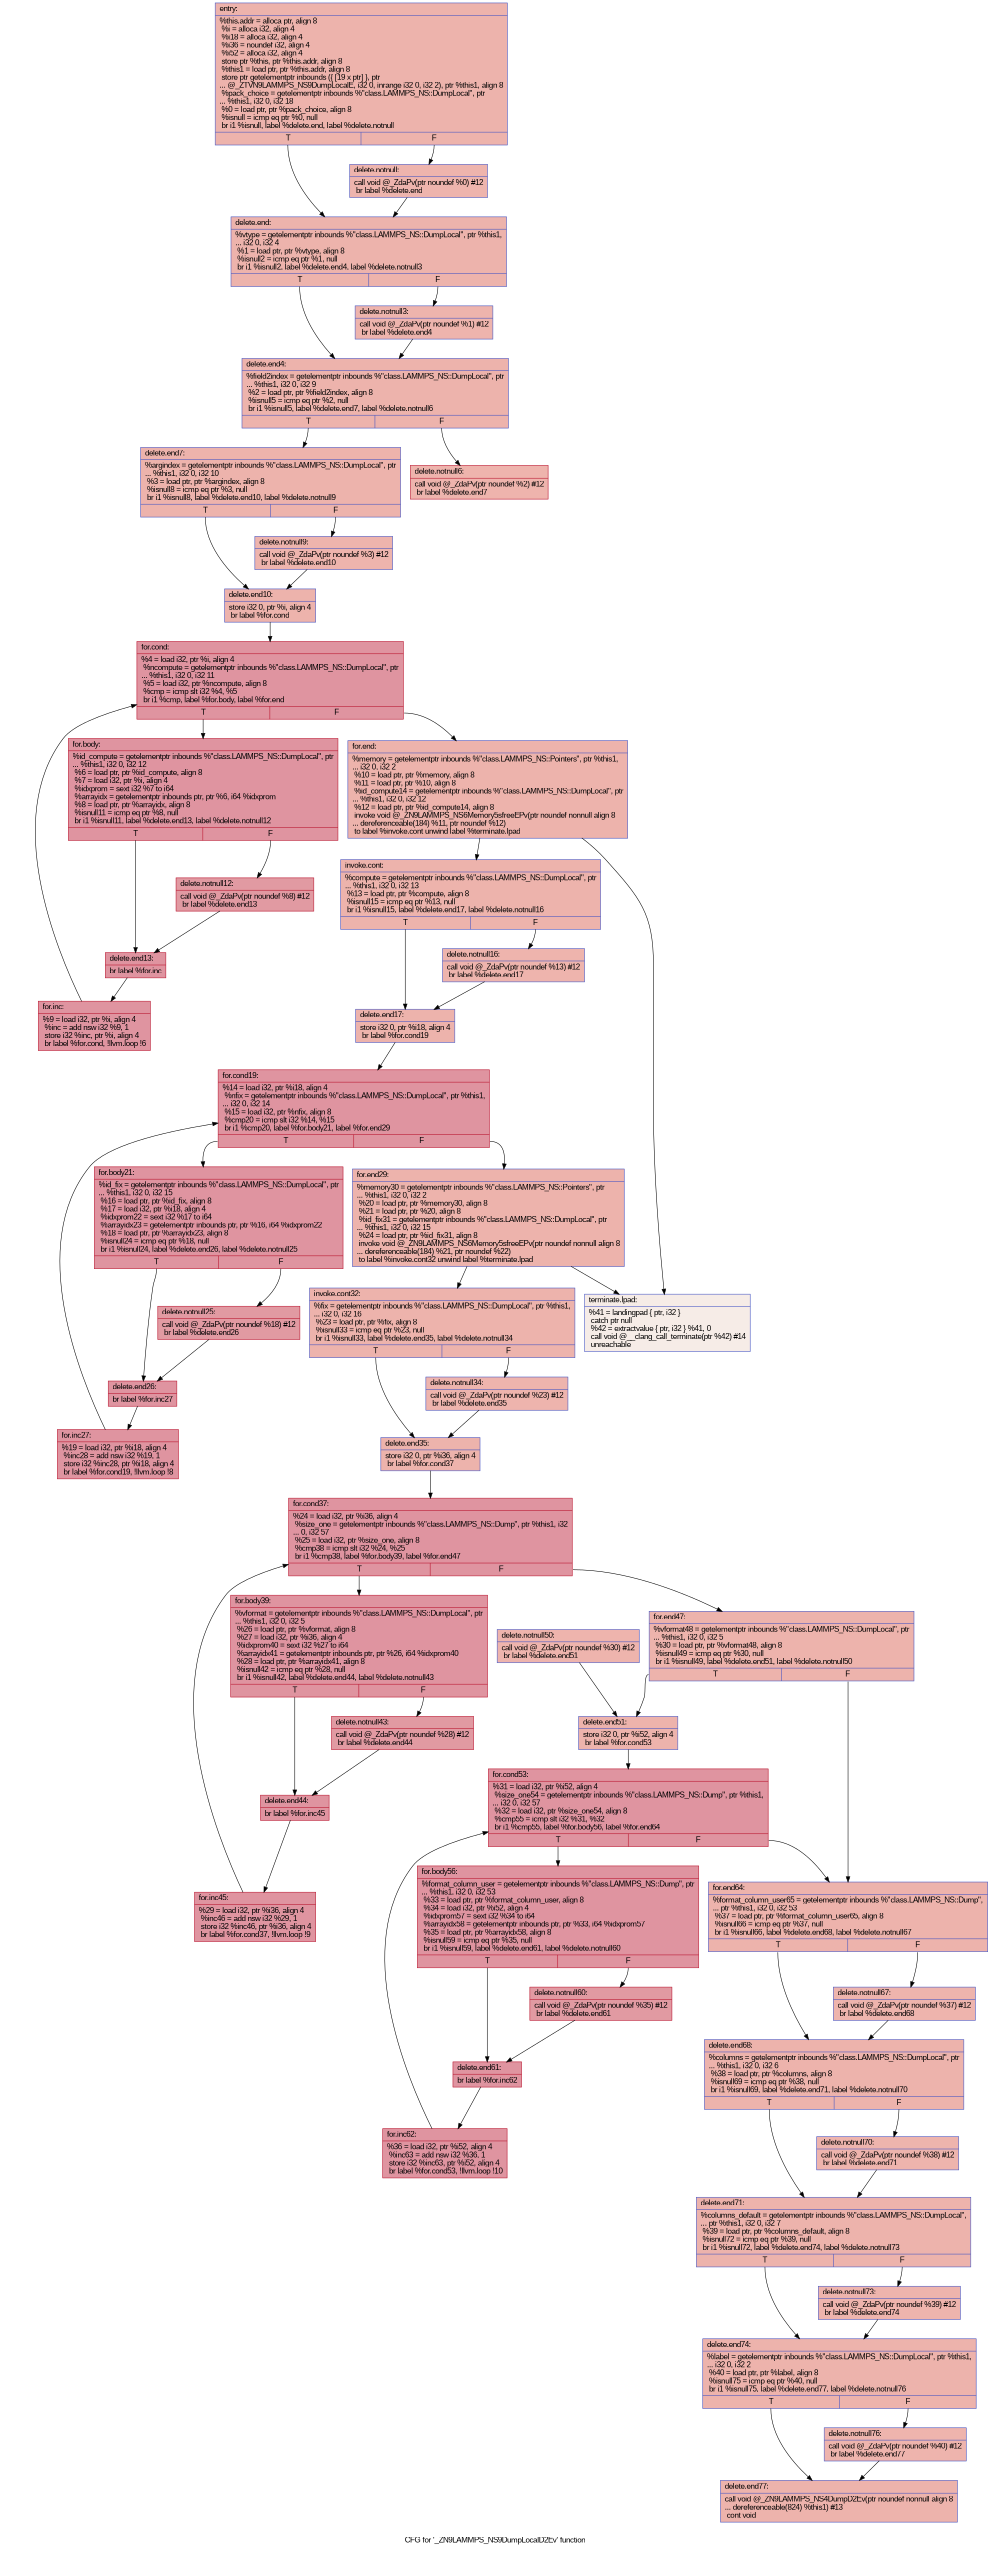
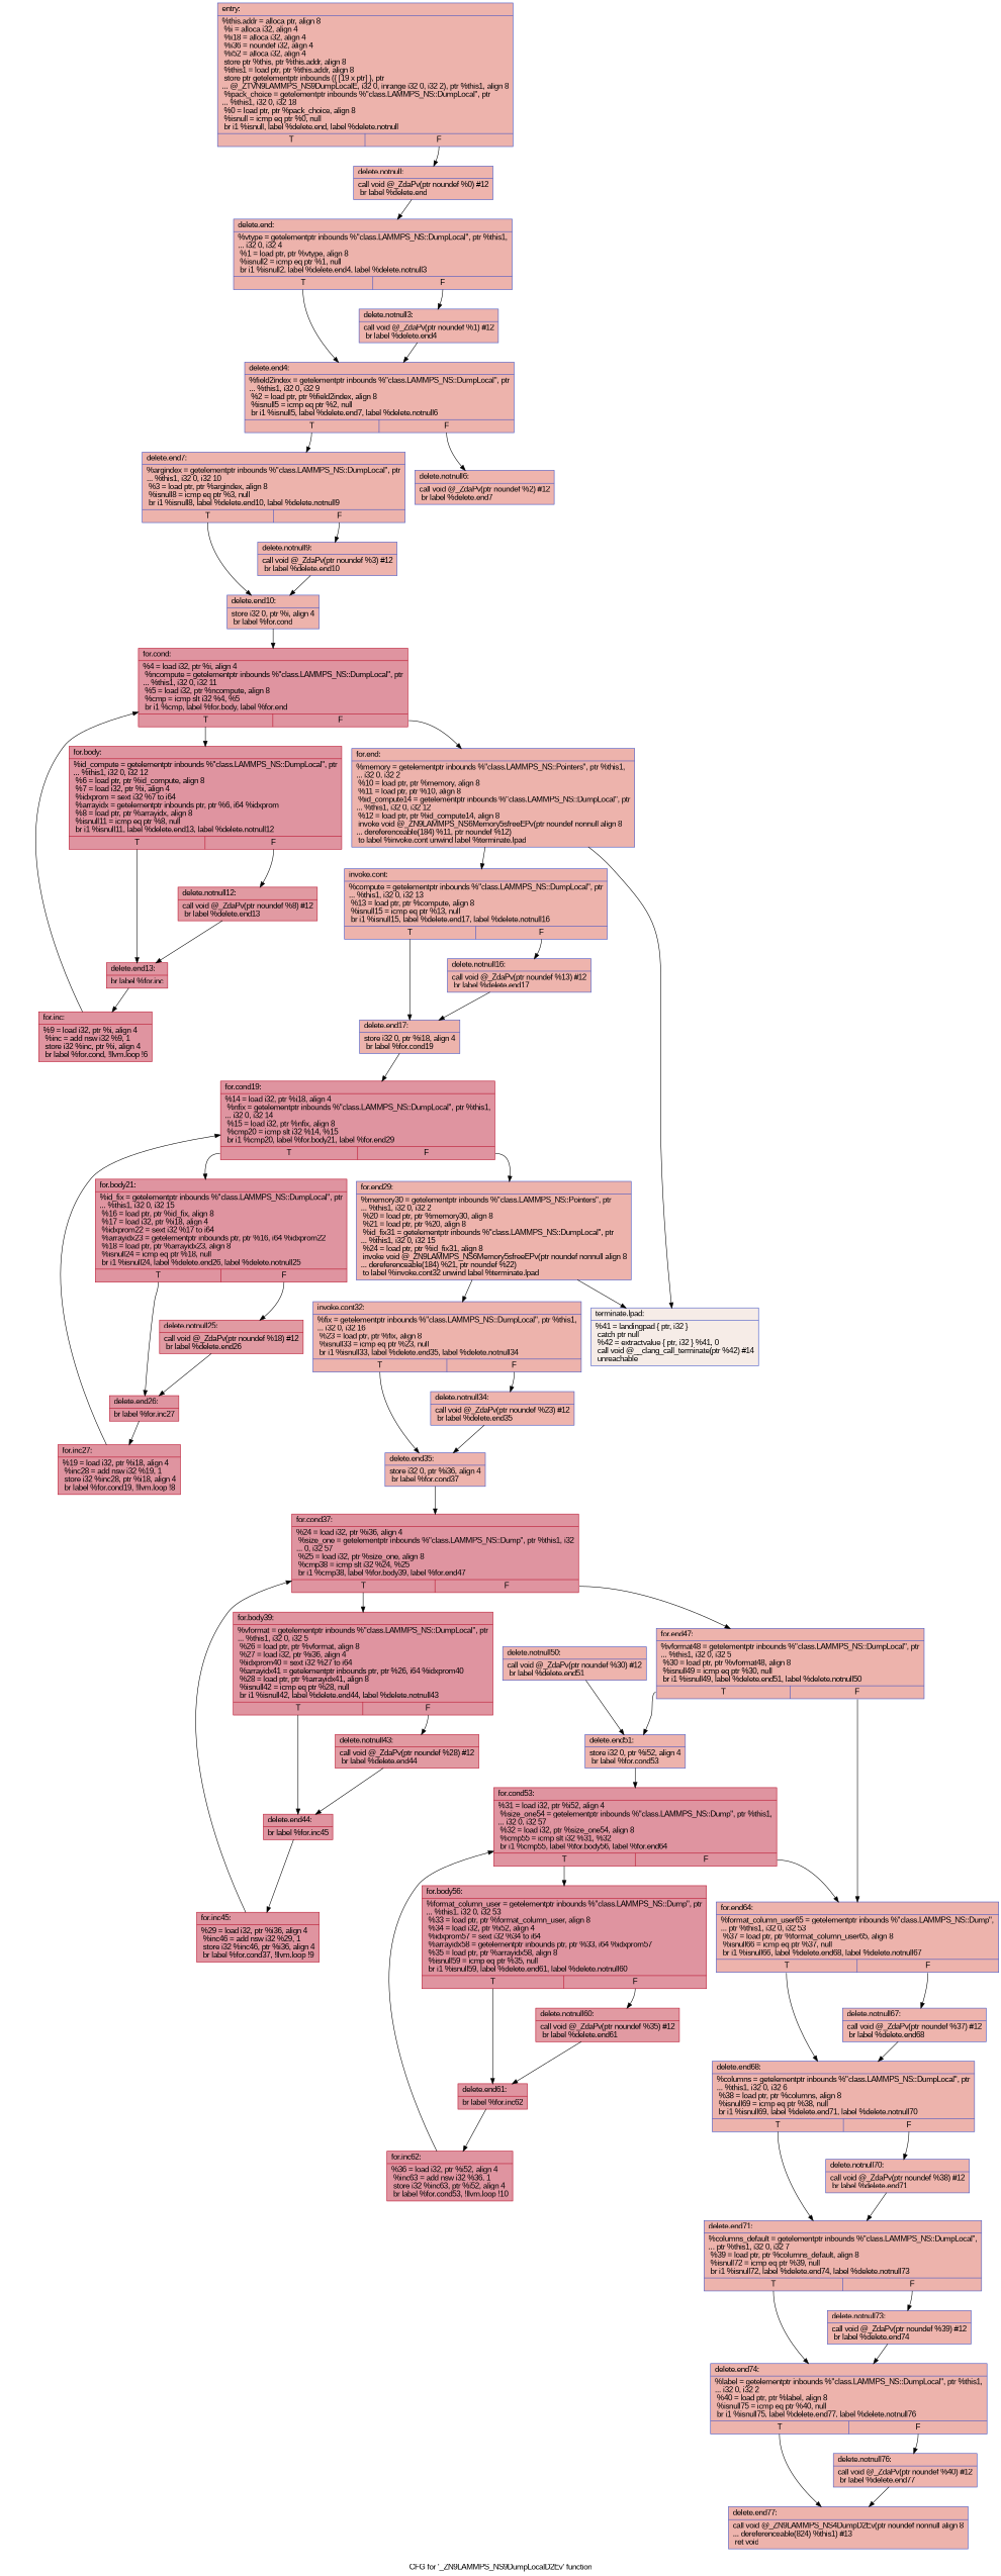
  digraph {
    fontname="Liberation Sans"
    label="CFG for '_ZN9LAMMPS_NS9DumpLocalD2Ev' function"
    node [color="#3d50c3ff" fillcolor="#d6524470" fontname="Liberation Sans" shape=record style=filled]
    edge [fontname="Liberation Sans"]
    n1 [label="{entry:\l|  %this.addr = alloca ptr, align 8\l  %i = alloca i32, align 4\l  %i18 = alloca i32, align 4\l  %i36 = noundef i32, align 4\l  %i52 = alloca i32, align 4\l  store ptr %this, ptr %this.addr, align 8\l  %this1 = load ptr, ptr %this.addr, align 8\l  store ptr getelementptr inbounds (\{ [19 x ptr] \}, ptr\l... @_ZTVN9LAMMPS_NS9DumpLocalE, i32 0, inrange i32 0, i32 2), ptr %this1, align 8\l  %pack_choice = getelementptr inbounds %\"class.LAMMPS_NS::DumpLocal\", ptr\l... %this1, i32 0, i32 18\l  %0 = load ptr, ptr %pack_choice, align 8\l  %isnull = icmp eq ptr %0, null\l  br i1 %isnull, label %delete.end, label %delete.notnull\l|{<s0>T|<s1>F}}"]
    n2 [label="{delete.end:\l|  %vtype = getelementptr inbounds %\"class.LAMMPS_NS::DumpLocal\", ptr %this1,\l... i32 0, i32 4\l  %1 = load ptr, ptr %vtype, align 8\l  %isnull2 = icmp eq ptr %1, null\l  br i1 %isnull2, label %delete.end4, label %delete.notnull3\l|{<s0>T|<s1>F}}"]
    n3 [fillcolor="#d8564670" label="{delete.notnull:\l|  call void @_ZdaPv(ptr noundef %0) #12\l  br label %delete.end\l}"]
    n4 [label="{delete.end4:\l|  %field2index = getelementptr inbounds %\"class.LAMMPS_NS::DumpLocal\", ptr\l... %this1, i32 0, i32 9\l  %2 = load ptr, ptr %field2index, align 8\l  %isnull5 = icmp eq ptr %2, null\l  br i1 %isnull5, label %delete.end7, label %delete.notnull6\l|{<s0>T|<s1>F}}"]
    n5 [fillcolor="#d8564670" label="{delete.notnull3:\l|  call void @_ZdaPv(ptr noundef %1) #12\l  br label %delete.end4\l}"]
    n6 [label="{delete.end7:\l|  %argindex = getelementptr inbounds %\"class.LAMMPS_NS::DumpLocal\", ptr\l... %this1, i32 0, i32 10\l  %3 = load ptr, ptr %argindex, align 8\l  %isnull8 = icmp eq ptr %3, null\l  br i1 %isnull8, label %delete.end10, label %delete.notnull9\l|{<s0>T|<s1>F}}"]
-   n7 [color="#b70d28ff" fillcolor="#d8564670" label="{delete.notnull6:\l|  call void @_ZdaPv(ptr noundef %2) #12\l  br label %delete.end7\l}"]
+   n7 [fillcolor="#d8564670" label="{delete.notnull6:\l|  call void @_ZdaPv(ptr noundef %2) #12\l  br label %delete.end7\l}"]
    n8 [label="{delete.end10:\l|  store i32 0, ptr %i, align 4\l  br label %for.cond\l}"]
    n9 [fillcolor="#d8564670" label="{delete.notnull9:\l|  call void @_ZdaPv(ptr noundef %3) #12\l  br label %delete.end10\l}"]
    n10 [color="#b70d28ff" fillcolor="#b70d2870" label="{for.cond:\l|  %4 = load i32, ptr %i, align 4\l  %ncompute = getelementptr inbounds %\"class.LAMMPS_NS::DumpLocal\", ptr\l... %this1, i32 0, i32 11\l  %5 = load i32, ptr %ncompute, align 8\l  %cmp = icmp slt i32 %4, %5\l  br i1 %cmp, label %for.body, label %for.end\l|{<s0>T|<s1>F}}"]
    n11 [color="#b70d28ff" fillcolor="#b70d2870" label="{for.body:\l|  %id_compute = getelementptr inbounds %\"class.LAMMPS_NS::DumpLocal\", ptr\l... %this1, i32 0, i32 12\l  %6 = load ptr, ptr %id_compute, align 8\l  %7 = load i32, ptr %i, align 4\l  %idxprom = sext i32 %7 to i64\l  %arrayidx = getelementptr inbounds ptr, ptr %6, i64 %idxprom\l  %8 = load ptr, ptr %arrayidx, align 8\l  %isnull11 = icmp eq ptr %8, null\l  br i1 %isnull11, label %delete.end13, label %delete.notnull12\l|{<s0>T|<s1>F}}"]
    n12 [label="{for.end:\l|  %memory = getelementptr inbounds %\"class.LAMMPS_NS::Pointers\", ptr %this1,\l... i32 0, i32 2\l  %10 = load ptr, ptr %memory, align 8\l  %11 = load ptr, ptr %10, align 8\l  %id_compute14 = getelementptr inbounds %\"class.LAMMPS_NS::DumpLocal\", ptr\l... %this1, i32 0, i32 12\l  %12 = load ptr, ptr %id_compute14, align 8\l  invoke void @_ZN9LAMMPS_NS6Memory5sfreeEPv(ptr noundef nonnull align 8\l... dereferenceable(184) %11, ptr noundef %12)\l          to label %invoke.cont unwind label %terminate.lpad\l}"]
    n13 [color="#b70d28ff" fillcolor="#b70d2870" label="{delete.end13:\l|  br label %for.inc\l}"]
    n14 [color="#b70d28ff" fillcolor="#bb1b2c70" label="{delete.notnull12:\l|  call void @_ZdaPv(ptr noundef %8) #12\l  br label %delete.end13\l}"]
    n15 [label="{invoke.cont:\l|  %compute = getelementptr inbounds %\"class.LAMMPS_NS::DumpLocal\", ptr\l... %this1, i32 0, i32 13\l  %13 = load ptr, ptr %compute, align 8\l  %isnull15 = icmp eq ptr %13, null\l  br i1 %isnull15, label %delete.end17, label %delete.notnull16\l|{<s0>T|<s1>F}}"]
    n16 [fillcolor="#ead5c970" label="{terminate.lpad:\l|  %41 = landingpad \{ ptr, i32 \}\l          catch ptr null\l  %42 = extractvalue \{ ptr, i32 \} %41, 0\l  call void @__clang_call_terminate(ptr %42) #14\l  unreachable\l}"]
    n17 [color="#b70d28ff" fillcolor="#b70d2870" label="{for.inc:\l|  %9 = load i32, ptr %i, align 4\l  %inc = add nsw i32 %9, 1\l  store i32 %inc, ptr %i, align 4\l  br label %for.cond, !llvm.loop !6\l}"]
    n18 [label="{delete.end17:\l|  store i32 0, ptr %i18, align 4\l  br label %for.cond19\l}"]
    n19 [fillcolor="#d8564670" label="{delete.notnull16:\l|  call void @_ZdaPv(ptr noundef %13) #12\l  br label %delete.end17\l}"]
    n20 [color="#b70d28ff" fillcolor="#b70d2870" label="{for.cond19:\l|  %14 = load i32, ptr %i18, align 4\l  %nfix = getelementptr inbounds %\"class.LAMMPS_NS::DumpLocal\", ptr %this1,\l... i32 0, i32 14\l  %15 = load i32, ptr %nfix, align 8\l  %cmp20 = icmp slt i32 %14, %15\l  br i1 %cmp20, label %for.body21, label %for.end29\l|{<s0>T|<s1>F}}"]
    n21 [color="#b70d28ff" fillcolor="#b70d2870" label="{for.body21:\l|  %id_fix = getelementptr inbounds %\"class.LAMMPS_NS::DumpLocal\", ptr\l... %this1, i32 0, i32 15\l  %16 = load ptr, ptr %id_fix, align 8\l  %17 = load i32, ptr %i18, align 4\l  %idxprom22 = sext i32 %17 to i64\l  %arrayidx23 = getelementptr inbounds ptr, ptr %16, i64 %idxprom22\l  %18 = load ptr, ptr %arrayidx23, align 8\l  %isnull24 = icmp eq ptr %18, null\l  br i1 %isnull24, label %delete.end26, label %delete.notnull25\l|{<s0>T|<s1>F}}"]
    n22 [label="{for.end29:\l|  %memory30 = getelementptr inbounds %\"class.LAMMPS_NS::Pointers\", ptr\l... %this1, i32 0, i32 2\l  %20 = load ptr, ptr %memory30, align 8\l  %21 = load ptr, ptr %20, align 8\l  %id_fix31 = getelementptr inbounds %\"class.LAMMPS_NS::DumpLocal\", ptr\l... %this1, i32 0, i32 15\l  %24 = load ptr, ptr %id_fix31, align 8\l  invoke void @_ZN9LAMMPS_NS6Memory5sfreeEPv(ptr noundef nonnull align 8\l... dereferenceable(184) %21, ptr noundef %22)\l          to label %invoke.cont32 unwind label %terminate.lpad\l}"]
    n23 [color="#b70d28ff" fillcolor="#b70d2870" label="{delete.end26:\l|  br label %for.inc27\l}"]
    n24 [color="#b70d28ff" fillcolor="#bb1b2c70" label="{delete.notnull25:\l|  call void @_ZdaPv(ptr noundef %18) #12\l  br label %delete.end26\l}"]
    n25 [label="{invoke.cont32:\l|  %fix = getelementptr inbounds %\"class.LAMMPS_NS::DumpLocal\", ptr %this1,\l... i32 0, i32 16\l  %23 = load ptr, ptr %fix, align 8\l  %isnull33 = icmp eq ptr %23, null\l  br i1 %isnull33, label %delete.end35, label %delete.notnull34\l|{<s0>T|<s1>F}}"]
    n26 [color="#b70d28ff" fillcolor="#b70d2870" label="{for.inc27:\l|  %19 = load i32, ptr %i18, align 4\l  %inc28 = add nsw i32 %19, 1\l  store i32 %inc28, ptr %i18, align 4\l  br label %for.cond19, !llvm.loop !8\l}"]
    n27 [label="{delete.end35:\l|  store i32 0, ptr %i36, align 4\l  br label %for.cond37\l}"]
    n28 [fillcolor="#d8564670" label="{delete.notnull34:\l|  call void @_ZdaPv(ptr noundef %23) #12\l  br label %delete.end35\l}"]
    n29 [color="#b70d28ff" fillcolor="#b70d2870" label="{for.cond37:\l|  %24 = load i32, ptr %i36, align 4\l  %size_one = getelementptr inbounds %\"class.LAMMPS_NS::Dump\", ptr %this1, i32\l... 0, i32 57\l  %25 = load i32, ptr %size_one, align 8\l  %cmp38 = icmp slt i32 %24, %25\l  br i1 %cmp38, label %for.body39, label %for.end47\l|{<s0>T|<s1>F}}"]
    n30 [color="#b70d28ff" fillcolor="#b70d2870" label="{for.body39:\l|  %vformat = getelementptr inbounds %\"class.LAMMPS_NS::DumpLocal\", ptr\l... %this1, i32 0, i32 5\l  %26 = load ptr, ptr %vformat, align 8\l  %27 = load i32, ptr %i36, align 4\l  %idxprom40 = sext i32 %27 to i64\l  %arrayidx41 = getelementptr inbounds ptr, ptr %26, i64 %idxprom40\l  %28 = load ptr, ptr %arrayidx41, align 8\l  %isnull42 = icmp eq ptr %28, null\l  br i1 %isnull42, label %delete.end44, label %delete.notnull43\l|{<s0>T|<s1>F}}"]
    n31 [label="{for.end47:\l|  %vformat48 = getelementptr inbounds %\"class.LAMMPS_NS::DumpLocal\", ptr\l... %this1, i32 0, i32 5\l  %30 = load ptr, ptr %vformat48, align 8\l  %isnull49 = icmp eq ptr %30, null\l  br i1 %isnull49, label %delete.end51, label %delete.notnull50\l|{<s0>T|<s1>F}}"]
    n32 [color="#b70d28ff" fillcolor="#b70d2870" label="{delete.end44:\l|  br label %for.inc45\l}"]
    n33 [color="#b70d28ff" fillcolor="#bb1b2c70" label="{delete.notnull43:\l|  call void @_ZdaPv(ptr noundef %28) #12\l  br label %delete.end44\l}"]
    n34 [label="{delete.end51:\l|  store i32 0, ptr %i52, align 4\l  br label %for.cond53\l}"]
    n35 [label="{for.end64:\l|  %format_column_user65 = getelementptr inbounds %\"class.LAMMPS_NS::Dump\",\l... ptr %this1, i32 0, i32 53\l  %37 = load ptr, ptr %format_column_user65, align 8\l  %isnull66 = icmp eq ptr %37, null\l  br i1 %isnull66, label %delete.end68, label %delete.notnull67\l|{<s0>T|<s1>F}}"]
    n36 [color="#b70d28ff" fillcolor="#b70d2870" label="{for.inc45:\l|  %29 = load i32, ptr %i36, align 4\l  %inc46 = add nsw i32 %29, 1\l  store i32 %inc46, ptr %i36, align 4\l  br label %for.cond37, !llvm.loop !9\l}"]
    n37 [color="#b70d28ff" fillcolor="#b70d2870" label="{for.cond53:\l|  %31 = load i32, ptr %i52, align 4\l  %size_one54 = getelementptr inbounds %\"class.LAMMPS_NS::Dump\", ptr %this1,\l... i32 0, i32 57\l  %32 = load i32, ptr %size_one54, align 8\l  %cmp55 = icmp slt i32 %31, %32\l  br i1 %cmp55, label %for.body56, label %for.end64\l|{<s0>T|<s1>F}}"]
    n38 [fillcolor="#d8564670" label="{delete.notnull50:\l|  call void @_ZdaPv(ptr noundef %30) #12\l  br label %delete.end51\l}"]
    n39 [color="#b70d28ff" fillcolor="#b70d2870" label="{for.body56:\l|  %format_column_user = getelementptr inbounds %\"class.LAMMPS_NS::Dump\", ptr\l... %this1, i32 0, i32 53\l  %33 = load ptr, ptr %format_column_user, align 8\l  %34 = load i32, ptr %i52, align 4\l  %idxprom57 = sext i32 %34 to i64\l  %arrayidx58 = getelementptr inbounds ptr, ptr %33, i64 %idxprom57\l  %35 = load ptr, ptr %arrayidx58, align 8\l  %isnull59 = icmp eq ptr %35, null\l  br i1 %isnull59, label %delete.end61, label %delete.notnull60\l|{<s0>T|<s1>F}}"]
    n40 [color="#b70d28ff" fillcolor="#b70d2870" label="{delete.end61:\l|  br label %for.inc62\l}"]
    n41 [color="#b70d28ff" fillcolor="#bb1b2c70" label="{delete.notnull60:\l|  call void @_ZdaPv(ptr noundef %35) #12\l  br label %delete.end61\l}"]
    n42 [label="{delete.end68:\l|  %columns = getelementptr inbounds %\"class.LAMMPS_NS::DumpLocal\", ptr\l... %this1, i32 0, i32 6\l  %38 = load ptr, ptr %columns, align 8\l  %isnull69 = icmp eq ptr %38, null\l  br i1 %isnull69, label %delete.end71, label %delete.notnull70\l|{<s0>T|<s1>F}}"]
    n43 [fillcolor="#d8564670" label="{delete.notnull67:\l|  call void @_ZdaPv(ptr noundef %37) #12\l  br label %delete.end68\l}"]
    n44 [color="#b70d28ff" fillcolor="#b70d2870" label="{for.inc62:\l|  %36 = load i32, ptr %i52, align 4\l  %inc63 = add nsw i32 %36, 1\l  store i32 %inc63, ptr %i52, align 4\l  br label %for.cond53, !llvm.loop !10\l}"]
    n45 [label="{delete.end71:\l|  %columns_default = getelementptr inbounds %\"class.LAMMPS_NS::DumpLocal\",\l... ptr %this1, i32 0, i32 7\l  %39 = load ptr, ptr %columns_default, align 8\l  %isnull72 = icmp eq ptr %39, null\l  br i1 %isnull72, label %delete.end74, label %delete.notnull73\l|{<s0>T|<s1>F}}"]
    n46 [fillcolor="#d8564670" label="{delete.notnull70:\l|  call void @_ZdaPv(ptr noundef %38) #12\l  br label %delete.end71\l}"]
    n47 [label="{delete.end74:\l|  %label = getelementptr inbounds %\"class.LAMMPS_NS::DumpLocal\", ptr %this1,\l... i32 0, i32 2\l  %40 = load ptr, ptr %label, align 8\l  %isnull75 = icmp eq ptr %40, null\l  br i1 %isnull75, label %delete.end77, label %delete.notnull76\l|{<s0>T|<s1>F}}"]
    n48 [fillcolor="#d8564670" label="{delete.notnull73:\l|  call void @_ZdaPv(ptr noundef %39) #12\l  br label %delete.end74\l}"]
-   n49 [label="{delete.end77:\l|  call void @_ZN9LAMMPS_NS4DumpD2Ev(ptr noundef nonnull align 8\l... dereferenceable(824) %this1) #13\l  cont void\l}"]
+   n49 [label="{delete.end77:\l|  call void @_ZN9LAMMPS_NS4DumpD2Ev(ptr noundef nonnull align 8\l... dereferenceable(824) %this1) #13\l  ret void\l}"]
    n50 [fillcolor="#d8564670" label="{delete.notnull76:\l|  call void @_ZdaPv(ptr noundef %40) #12\l  br label %delete.end77\l}"]
-   n1 -> n2 [tailport=s0]
    n1 -> n3 [tailport=s1]
    n2 -> n4 [tailport=s0]
    n2 -> n5 [tailport=s1]
    n3 -> n2
    n4 -> n6 [tailport=s0]
    n4 -> n7 [tailport=s1]
    n5 -> n4
    n6 -> n8 [tailport=s0]
    n6 -> n9 [tailport=s1]
    n8 -> n10
    n9 -> n8
    n10 -> n11 [tailport=s0]
    n10 -> n12 [tailport=s1]
    n11 -> n13 [tailport=s0]
    n11 -> n14 [tailport=s1]
    n12 -> n15
    n12 -> n16
    n13 -> n17
    n14 -> n13
    n15 -> n18 [tailport=s0]
    n15 -> n19 [tailport=s1]
    n17 -> n10
    n18 -> n20
    n19 -> n18
    n20 -> n21 [tailport=s0]
    n20 -> n22 [tailport=s1]
    n21 -> n23 [tailport=s0]
    n21 -> n24 [tailport=s1]
    n22 -> n16
    n22 -> n25
    n23 -> n26
    n24 -> n23
    n25 -> n27 [tailport=s0]
    n25 -> n28 [tailport=s1]
    n26 -> n20
    n27 -> n29
    n28 -> n27
    n29 -> n30 [tailport=s0]
    n29 -> n31 [tailport=s1]
    n30 -> n32 [tailport=s0]
    n30 -> n33 [tailport=s1]
    n31 -> n34 [tailport=s0]
    n31 -> n35 [tailport=s1]
    n32 -> n36
    n33 -> n32
    n34 -> n37
    n35 -> n42 [tailport=s0]
    n35 -> n43 [tailport=s1]
    n36 -> n29
    n37 -> n35 [tailport=s1]
    n37 -> n39 [tailport=s0]
    n38 -> n34
    n39 -> n40 [tailport=s0]
    n39 -> n41 [tailport=s1]
    n40 -> n44
    n41 -> n40
    n42 -> n45 [tailport=s0]
    n42 -> n46 [tailport=s1]
    n43 -> n42
    n44 -> n37
    n45 -> n47 [tailport=s0]
    n45 -> n48 [tailport=s1]
    n46 -> n45
    n47 -> n49 [tailport=s0]
    n47 -> n50 [tailport=s1]
    n48 -> n47
    n50 -> n49
  }
